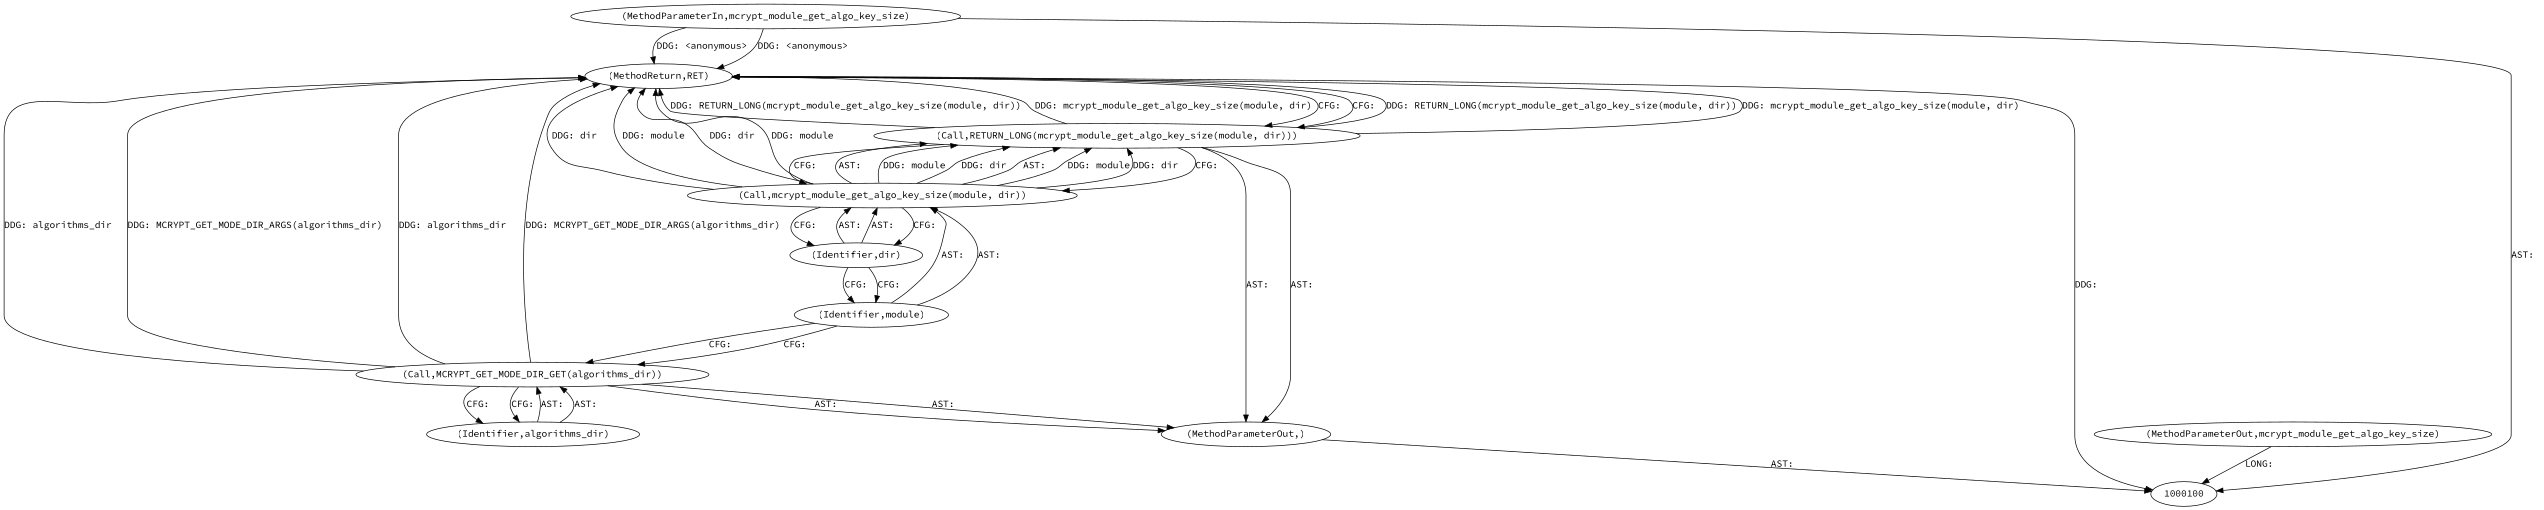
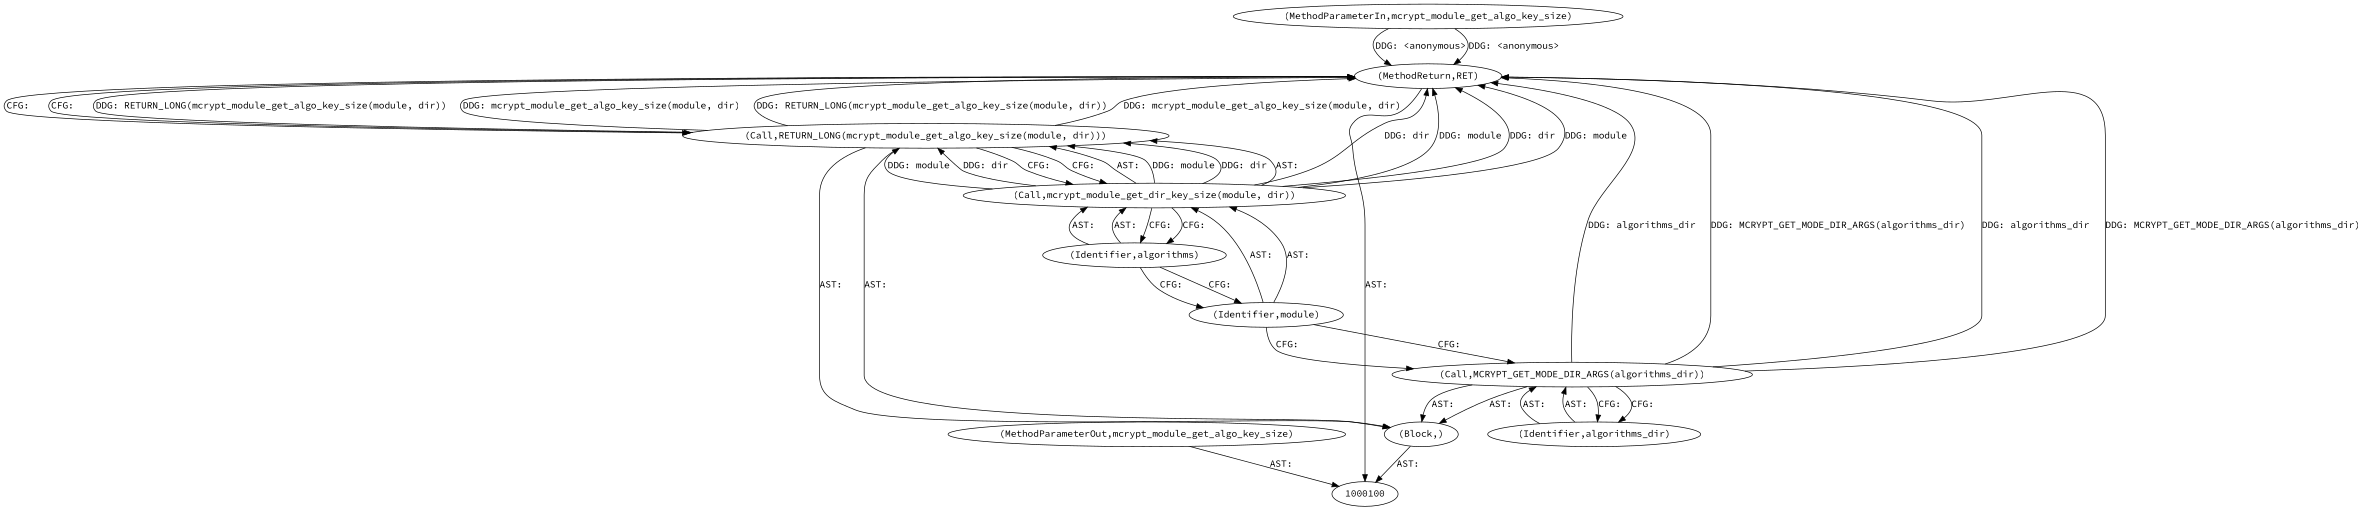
  digraph {
    fontname="Source Code Pro"
    node [fontname="Source Code Pro"]
    edge [fontname="Source Code Pro"]
    n1 [label="(MethodReturn,RET)"]
    n2 [label="(Call,RETURN_LONG(mcrypt_module_get_algo_key_size(module, dir)))"]
    1000100
-   n4 [label="(MethodParameterOut,)"]
-   n5 [label="(Call,mcrypt_module_get_algo_key_size(module, dir))"]
+   n4 [label="(Block,)"]
+   n5 [label="(Call,mcrypt_module_get_dir_key_size(module, dir))"]
    n6 [label="(MethodParameterIn,mcrypt_module_get_algo_key_size)"]
    n7 [label="(MethodParameterOut,mcrypt_module_get_algo_key_size)"]
-   n8 [label="(Call,MCRYPT_GET_MODE_DIR_GET(algorithms_dir))"]
+   n8 [label="(Call,MCRYPT_GET_MODE_DIR_ARGS(algorithms_dir))"]
    n9 [label="(Identifier,algorithms_dir)"]
-   n10 [label="(Identifier,dir)"]
+   n10 [label="(Identifier,algorithms)"]
    n11 [label="(Identifier,module)"]
    n1 -> n2 [label="CFG: "]
    n1 -> n2 [label="CFG: "]
-   n1 -> 1000100 [label="DDG: "]
+   n1 -> 1000100 [label="AST: "]
    n2 -> n1 [label="DDG: RETURN_LONG(mcrypt_module_get_algo_key_size(module, dir))"]
    n2 -> n1 [label="DDG: mcrypt_module_get_algo_key_size(module, dir)"]
    n2 -> n1 [label="DDG: RETURN_LONG(mcrypt_module_get_algo_key_size(module, dir))"]
    n2 -> n1 [label="DDG: mcrypt_module_get_algo_key_size(module, dir)"]
    n2 -> n4 [label="AST: "]
    n2 -> n4 [label="AST: "]
    n2 -> n5 [label="CFG: "]
    n2 -> n5 [label="CFG: "]
    n4 -> 1000100 [label="AST: "]
    n5 -> n1 [label="DDG: dir"]
    n5 -> n1 [label="DDG: module"]
    n5 -> n1 [label="DDG: dir"]
    n5 -> n1 [label="DDG: module"]
    n5 -> n2 [label="AST: "]
    n5 -> n2 [label="DDG: module"]
    n5 -> n2 [label="DDG: dir"]
    n5 -> n2 [label="AST: "]
    n5 -> n2 [label="DDG: module"]
    n5 -> n2 [label="DDG: dir"]
    n5 -> n10 [label="CFG: "]
    n5 -> n10 [label="CFG: "]
    n6 -> n1 [label="DDG: <anonymous>"]
    n6 -> n1 [label="DDG: <anonymous>"]
-   n6 -> 1000100 [label="AST: "]
-   n7 -> 1000100 [label="LONG: "]
+   n7 -> 1000100 [label="AST: "]
    n8 -> n1 [label="DDG: algorithms_dir"]
    n8 -> n1 [label="DDG: MCRYPT_GET_MODE_DIR_ARGS(algorithms_dir)"]
    n8 -> n1 [label="DDG: algorithms_dir"]
    n8 -> n1 [label="DDG: MCRYPT_GET_MODE_DIR_ARGS(algorithms_dir)"]
    n8 -> n4 [label="AST: "]
    n8 -> n4 [label="AST: "]
    n8 -> n9 [label="CFG: "]
    n8 -> n9 [label="CFG: "]
    n9 -> n8 [label="AST: "]
    n9 -> n8 [label="AST: "]
    n10 -> n5 [label="AST: "]
    n10 -> n5 [label="AST: "]
    n10 -> n11 [label="CFG: "]
    n10 -> n11 [label="CFG: "]
    n11 -> n5 [label="AST: "]
    n11 -> n5 [label="AST: "]
    n11 -> n8 [label="CFG: "]
    n11 -> n8 [label="CFG: "]
  }
